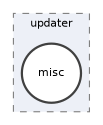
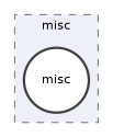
  digraph {
    compound=true
    n1 [color=grey25 fillcolor=white fontname=Helvetica fontsize=10 height=0.2 label=misc shape=circle style="filled,bold" width=0.4]
    subgraph cluster_1 {
      bgcolor="#edf0f7"
      fontname=Helvetica
      fontsize=10
-     label=updater
+     label=misc
      pencolor=grey50
      style="filled,dashed"
      n1
    }
  }
